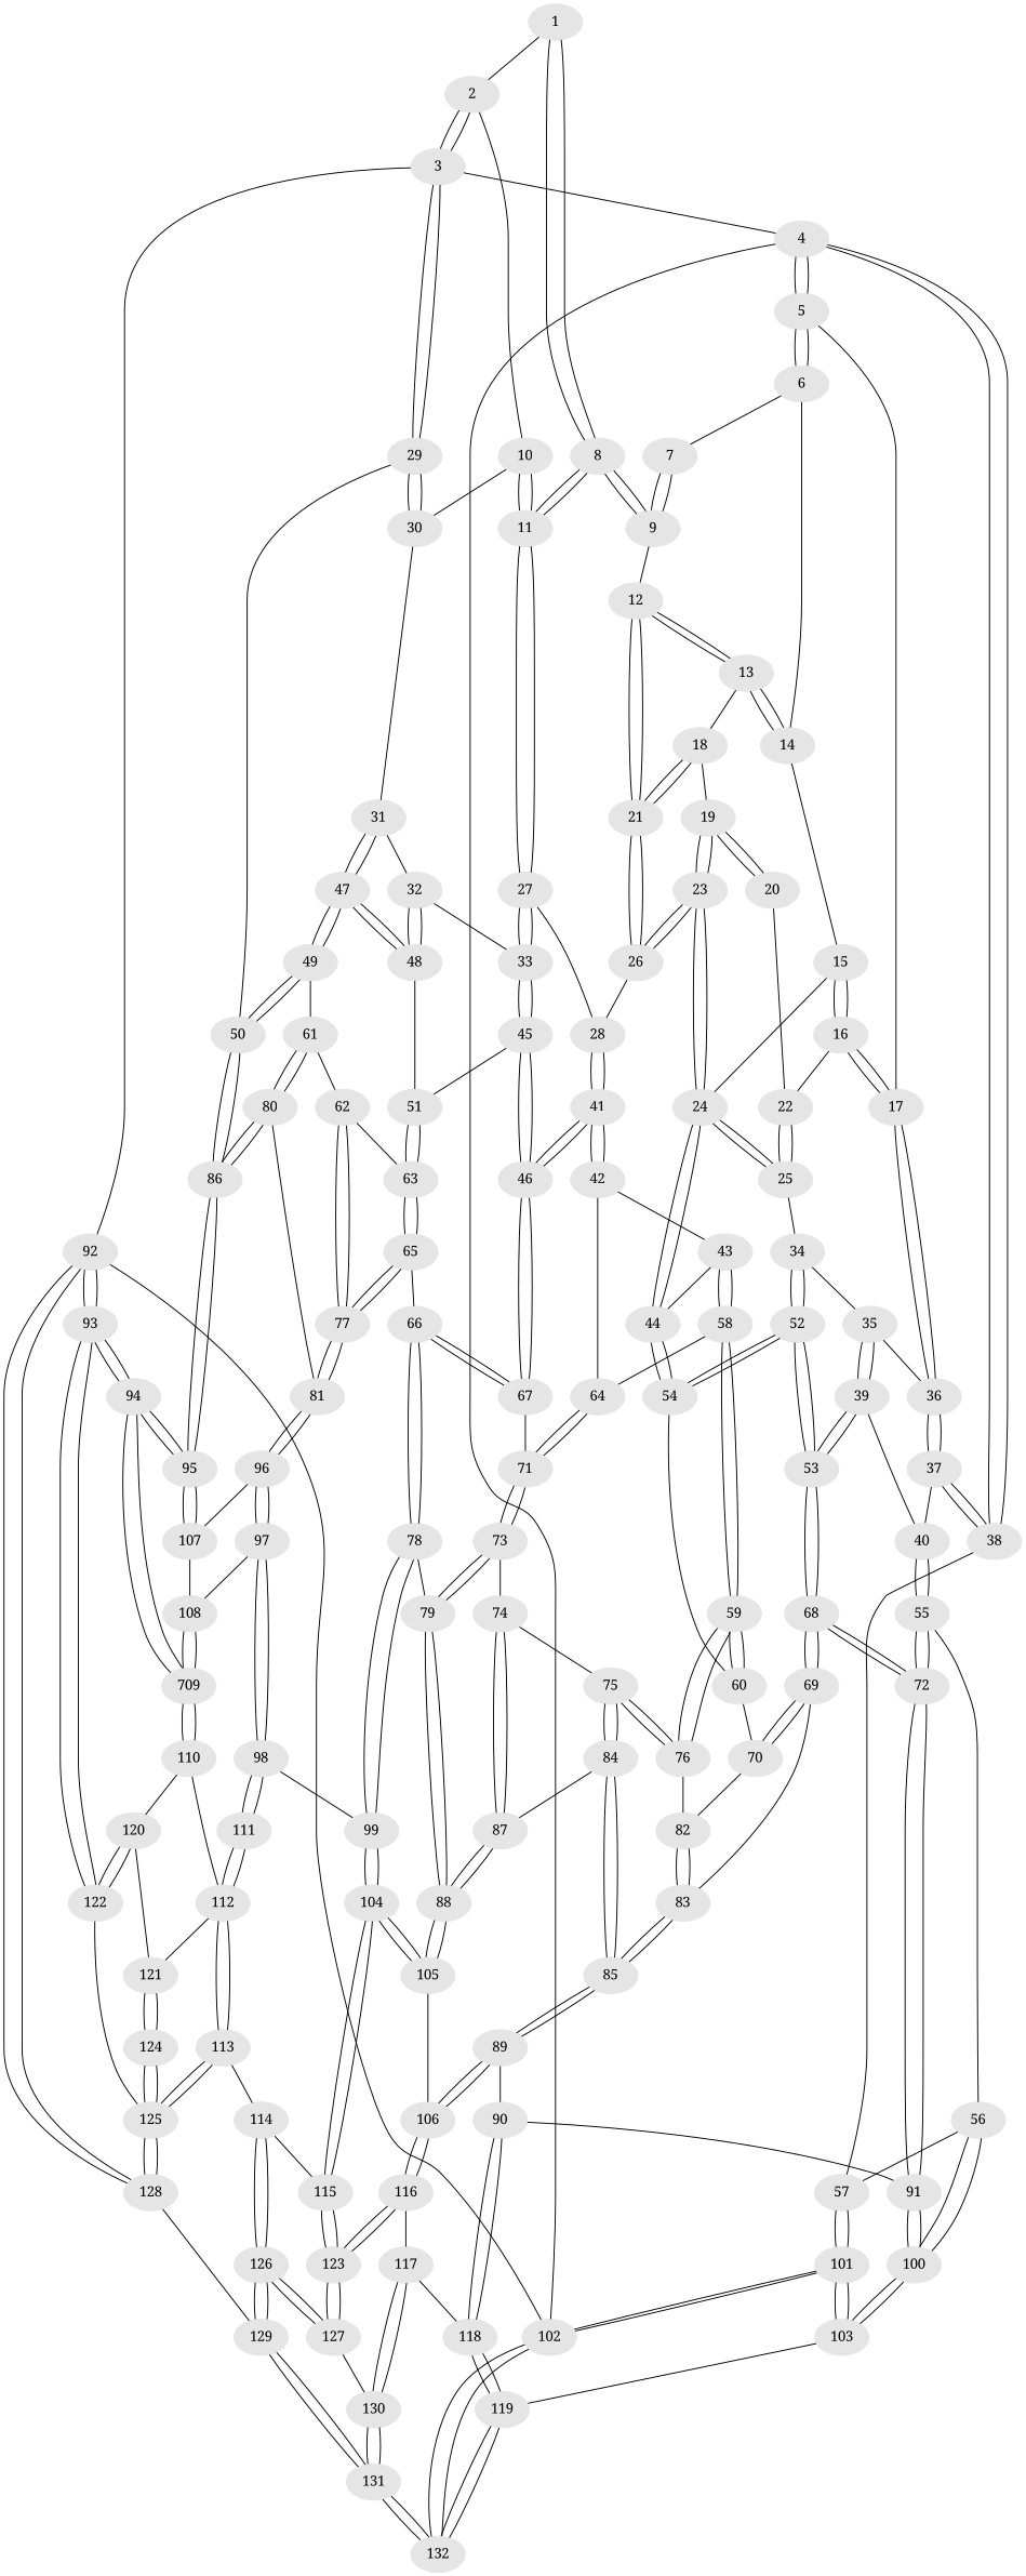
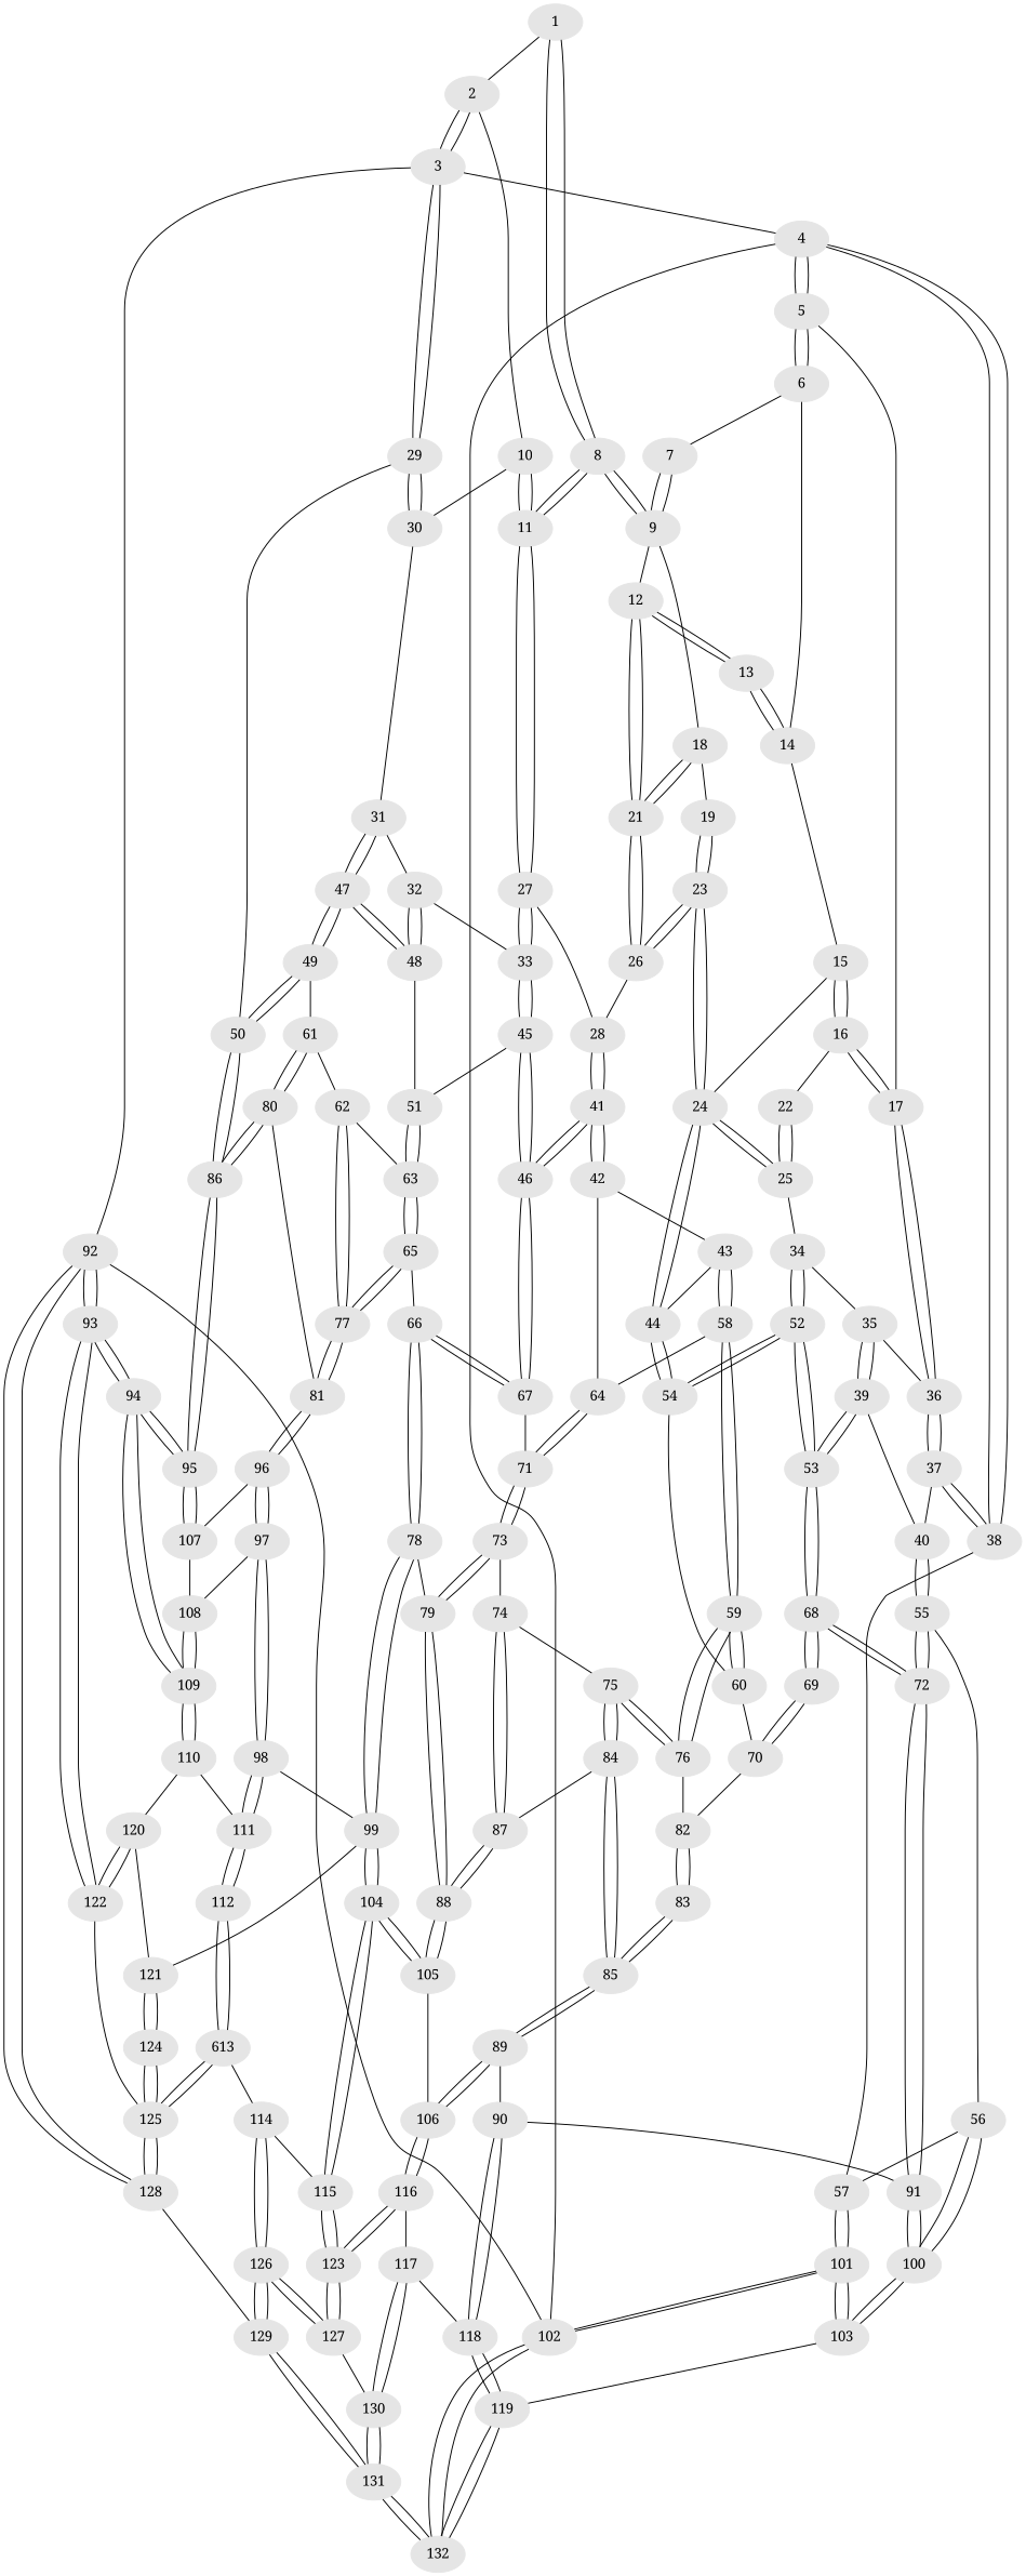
  graph {
    fontname="Noto Serif"
    node [color=gray90 fontname="Noto Serif" style=filled]
    edge [fontname="Noto Serif"]
    1
    2
    8
    3
    10
    9
    11
    4
    29
    92
    30
    5
    38
    102
    50
    93
    128
    6
    17
    57
    132
    7
    14
    36
    15
    12
    27
    13
    21
    31
    28
    33
    18
    26
    19
    16
    24
    22
-   20
    25
    37
    23
    34
    44
    54
    35
    52
    41
    45
    42
    46
    86
    32
    47
    48
    49
    51
    39
    53
    40
    55
    101
    68
    56
    72
    43
    64
    67
    58
    71
    59
    60
    63
    61
    62
    80
    95
    65
    69
    70
    100
    91
    103
    76
    82
    77
    81
    66
    73
    78
    79
    99
    83
    85
    74
    75
    87
    88
    84
    96
    104
    105
    107
    97
    89
    90
    106
    118
    116
    119
    94
    122
    129
-   109 [label=709]
+   109
    125
    110
    108
    98
    111
    112
    115
    123
    117
    120
    121
-   113
+   113 [label=613]
    114
    124
    126
    127
    130
    131
    1 -- 2
    1 -- 8
    1 -- 8
    2 -- 3
    2 -- 3
    2 -- 10
    8 -- 9
    8 -- 9
    8 -- 11
    8 -- 11
    3 -- 4
    3 -- 29
    3 -- 29
    3 -- 92
    10 -- 11
    10 -- 11
    10 -- 30
    9 -- 12
    11 -- 27
    11 -- 27
    4 -- 5
    4 -- 5
    4 -- 38
    4 -- 38
    4 -- 102
    29 -- 30
    29 -- 30
    29 -- 50
    92 -- 102
    92 -- 93
    92 -- 93
    92 -- 128
    92 -- 128
    30 -- 31
    5 -- 6
    5 -- 6
    5 -- 17
    38 -- 57
    102 -- 132
    102 -- 132
    50 -- 86
    50 -- 86
    93 -- 94
    93 -- 94
    93 -- 122
    93 -- 122
    128 -- 129
    6 -- 7
    6 -- 14
    17 -- 36
    17 -- 36
    57 -- 101
    57 -- 101
    7 -- 9
    7 -- 9
    14 -- 15
    36 -- 37
    36 -- 37
    15 -- 16
    15 -- 16
    15 -- 24
    12 -- 13
    12 -- 13
    12 -- 21
    12 -- 21
    27 -- 28
    27 -- 33
    27 -- 33
    13 -- 14
    13 -- 14
-   13 -- 18
+   9 -- 18
    21 -- 26
    21 -- 26
    31 -- 32
    31 -- 47
    31 -- 47
    28 -- 41
    28 -- 41
    33 -- 45
    33 -- 45
    18 -- 21
    18 -- 21
    18 -- 19
    26 -- 28
-   19 -- 20
-   19 -- 20
    19 -- 23
    19 -- 23
    16 -- 17
    16 -- 17
    16 -- 22
    24 -- 25
    24 -- 25
    24 -- 44
    24 -- 44
    22 -- 25
    22 -- 25
-   20 -- 22
    25 -- 34
    37 -- 38
    37 -- 38
    37 -- 40
    23 -- 26
    23 -- 26
    23 -- 24
    23 -- 24
    34 -- 35
    34 -- 52
    34 -- 52
    44 -- 54
    44 -- 54
    54 -- 60
    35 -- 36
    35 -- 39
    35 -- 39
    52 -- 54
    52 -- 54
    52 -- 53
    52 -- 53
    41 -- 42
    41 -- 42
    41 -- 46
    41 -- 46
    45 -- 46
    45 -- 46
    45 -- 51
    42 -- 43
    42 -- 64
    46 -- 67
    46 -- 67
    86 -- 95
    86 -- 95
    32 -- 33
    32 -- 48
    32 -- 48
    47 -- 48
    47 -- 48
    47 -- 49
    47 -- 49
    48 -- 51
    49 -- 50
    49 -- 50
    49 -- 61
    51 -- 63
    51 -- 63
    39 -- 53
    39 -- 53
    39 -- 40
    53 -- 68
    53 -- 68
    40 -- 55
    40 -- 55
    55 -- 56
    55 -- 72
    55 -- 72
    101 -- 102
    101 -- 102
    101 -- 103
    101 -- 103
    68 -- 72
    68 -- 72
    68 -- 69
    68 -- 69
    56 -- 57
    56 -- 100
    56 -- 100
    72 -- 91
    72 -- 91
    43 -- 44
    43 -- 58
    43 -- 58
    64 -- 71
    64 -- 71
    67 -- 71
    58 -- 64
    58 -- 59
    58 -- 59
    71 -- 73
    71 -- 73
    59 -- 60
    59 -- 60
    59 -- 76
    59 -- 76
    60 -- 70
    63 -- 65
    63 -- 65
    61 -- 62
    61 -- 80
    61 -- 80
    62 -- 63
    62 -- 77
    62 -- 77
    80 -- 86
    80 -- 86
    80 -- 81
    95 -- 107
    95 -- 107
    65 -- 77
    65 -- 77
    65 -- 66
    69 -- 70
    69 -- 70
-   69 -- 83
    70 -- 82
    100 -- 103
    100 -- 103
    91 -- 100
    91 -- 100
    103 -- 119
    76 -- 82
    82 -- 83
    82 -- 83
    77 -- 81
    77 -- 81
    81 -- 96
    81 -- 96
    66 -- 67
    66 -- 67
    66 -- 78
    66 -- 78
    73 -- 79
    73 -- 79
    73 -- 74
    78 -- 79
    78 -- 99
    78 -- 99
    79 -- 88
    79 -- 88
    99 -- 104
    99 -- 104
    83 -- 85
    83 -- 85
    85 -- 89
    85 -- 89
    74 -- 75
    74 -- 87
    74 -- 87
    75 -- 76
    75 -- 76
    75 -- 84
    75 -- 84
    87 -- 88
    87 -- 88
    88 -- 105
    88 -- 105
    84 -- 85
    84 -- 85
    84 -- 87
    96 -- 107
    96 -- 97
    96 -- 97
    104 -- 105
    104 -- 105
    104 -- 115
    104 -- 115
    105 -- 106
    107 -- 108
    97 -- 108
    97 -- 98
    97 -- 98
    89 -- 90
    89 -- 106
    89 -- 106
    90 -- 91
    90 -- 118
    90 -- 118
    106 -- 116
    106 -- 116
    118 -- 119
    118 -- 119
    116 -- 123
    116 -- 123
    116 -- 117
    119 -- 132
    119 -- 132
    94 -- 95
    94 -- 95
    94 -- 109
    94 -- 109
    122 -- 125
    129 -- 131
    129 -- 131
    109 -- 110
    109 -- 110
    125 -- 128
    125 -- 128
-   110 -- 112
+   110 -- 111
    110 -- 120
    108 -- 109
    108 -- 109
    98 -- 99
    98 -- 111
    98 -- 111
    111 -- 112
    111 -- 112
-   112 -- 121
+   99 -- 121
    112 -- 113
    112 -- 113
    115 -- 123
    115 -- 123
    123 -- 127
    123 -- 127
    117 -- 118
    117 -- 130
    117 -- 130
    120 -- 122
    120 -- 122
    120 -- 121
    121 -- 124
    121 -- 124
    113 -- 125
    113 -- 125
    113 -- 114
    114 -- 115
    114 -- 126
    114 -- 126
    124 -- 125
    124 -- 125
    126 -- 129
    126 -- 129
    126 -- 127
    126 -- 127
    127 -- 130
    130 -- 131
    130 -- 131
    131 -- 132
    131 -- 132
  }
